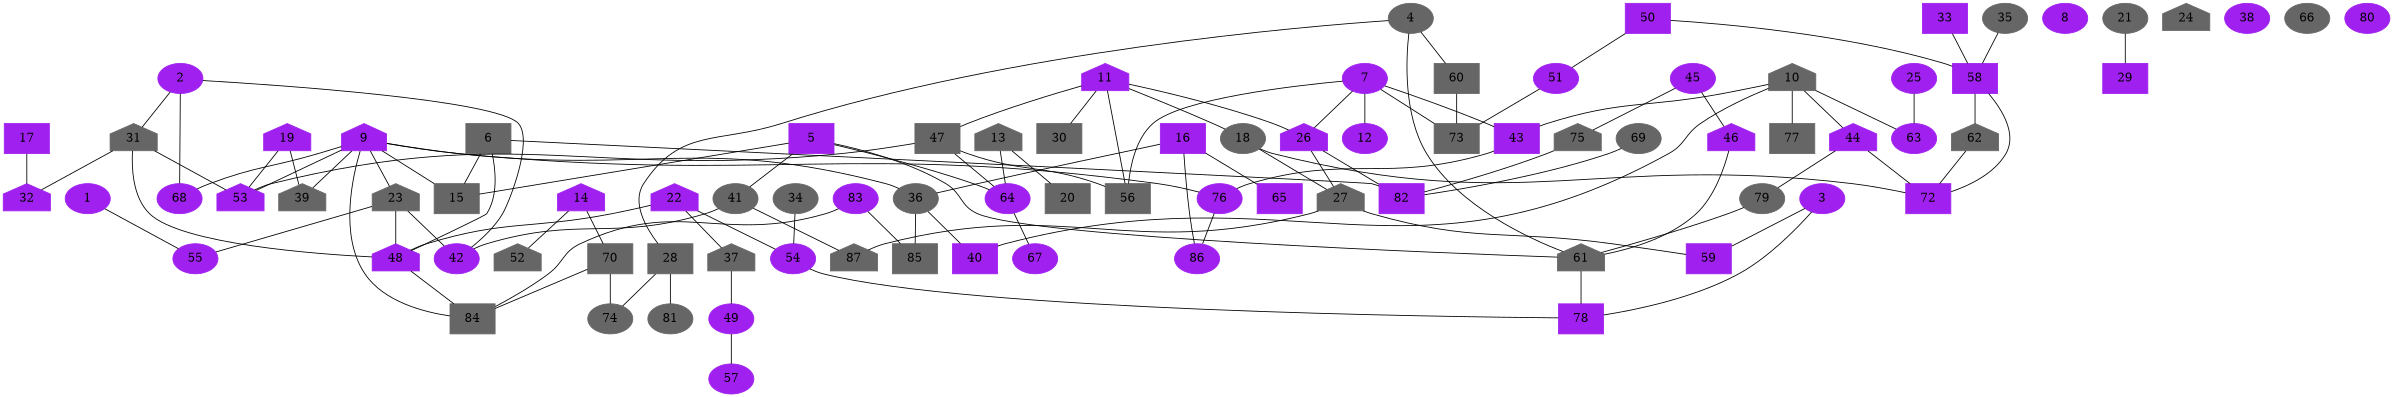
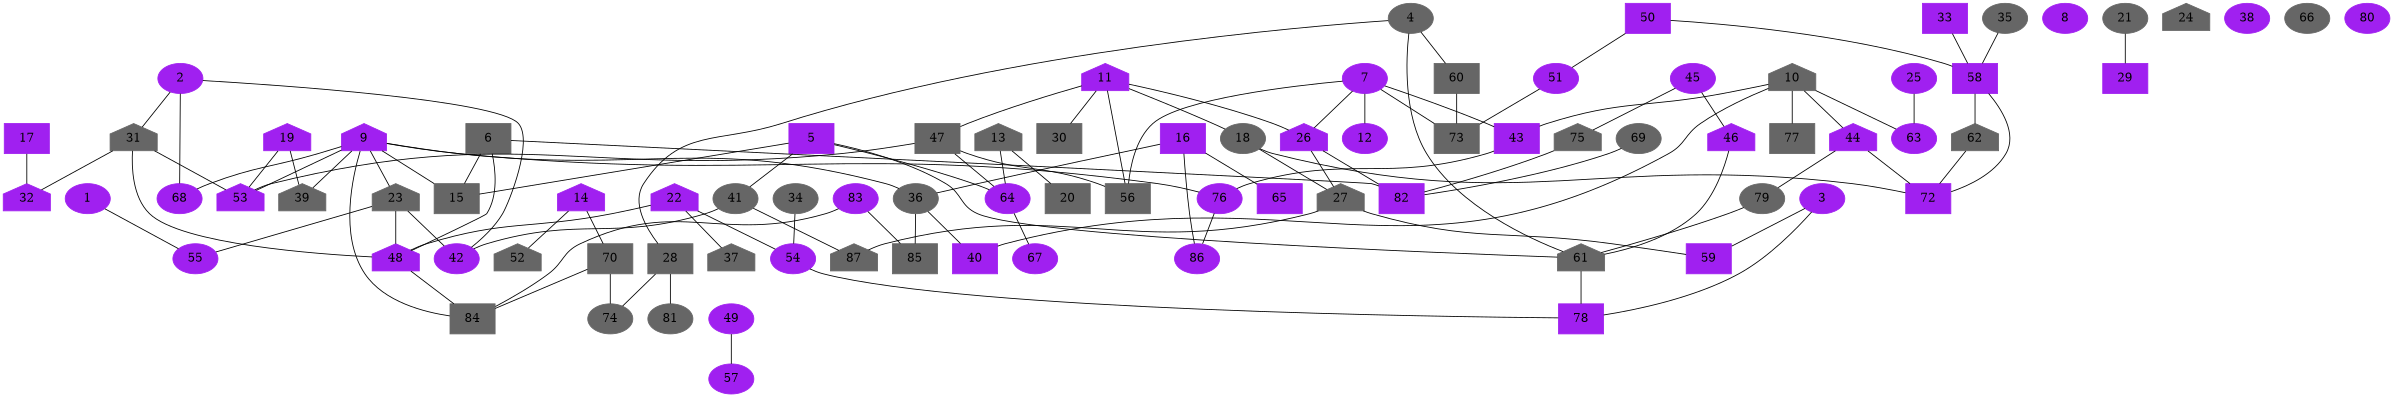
  graph {
    node [color=purple shape=ellipse style=filled]
    1
    55
    31 [color=gray40 shape=house]
    2
    42
    68
    48 [shape=house]
    53 [shape=house]
    32 [shape=house]
    59 [shape=box]
    3
    78 [shape=box]
    4 [color=gray40]
    28 [color=gray40 shape=box]
    60 [color=gray40 shape=box]
    61 [color=gray40 shape=house]
    74 [color=gray40]
    81 [color=gray40]
    73 [color=gray40 shape=box]
    5 [shape=box]
    15 [color=gray40 shape=box]
    41 [color=gray40]
    64
    87 [color=gray40 shape=house]
    67
    6 [color=gray40 shape=box]
    82 [shape=box]
    84 [color=gray40 shape=box]
    7
    12
    26 [shape=house]
    43 [shape=box]
    56 [color=gray40 shape=box]
    27 [color=gray40 shape=house]
    76
    8
    9 [shape=house]
    23 [color=gray40 shape=house]
    36 [color=gray40]
    39 [color=gray40 shape=house]
    40 [shape=box]
    85 [color=gray40 shape=box]
    86
    10 [color=gray40 shape=house]
    44 [shape=house]
    63
    77 [color=gray40 shape=box]
    72 [shape=box]
    79 [color=gray40]
    11 [shape=house]
    18 [color=gray40]
    30 [color=gray40 shape=box]
    47 [color=gray40 shape=box]
    13 [color=gray40 shape=house]
    20 [color=gray40 shape=box]
    14 [shape=house]
    52 [color=gray40 shape=house]
    70 [color=gray40 shape=box]
    16 [shape=box]
    65 [shape=box]
    17 [shape=box]
    19 [shape=house]
    21 [color=gray40]
    29 [shape=box]
    22 [shape=house]
    37 [color=gray40 shape=house]
    54
    49
    24 [color=gray40 shape=house]
    25
    33 [shape=box]
    58 [shape=box]
    62 [color=gray40 shape=house]
    34 [color=gray40]
    35 [color=gray40]
    57
    38
    46 [shape=house]
    45
    75 [color=gray40 shape=house]
    50 [shape=box]
    51
    66 [color=gray40]
    69 [color=gray40]
    80
    83
    1 -- 55
    31 -- 48
    31 -- 53
    31 -- 32
    2 -- 31
    2 -- 42
    2 -- 68
    48 -- 84
    3 -- 59
    3 -- 78
    4 -- 28
    4 -- 60
    4 -- 61
    28 -- 74
    28 -- 81
    60 -- 73
    61 -- 78
    5 -- 61
    5 -- 15
    5 -- 41
    5 -- 64
    41 -- 42
    41 -- 87
    64 -- 67
    6 -- 48
    6 -- 15
    6 -- 82
    7 -- 73
    7 -- 12
    7 -- 26
    7 -- 43
    7 -- 56
    26 -- 82
    26 -- 27
    43 -- 76
    27 -- 59
    27 -- 87
    76 -- 86
    9 -- 68
    9 -- 53
    9 -- 15
    9 -- 84
    9 -- 76
    9 -- 23
    9 -- 36
    9 -- 39
    23 -- 55
    23 -- 42
    23 -- 48
    36 -- 40
    36 -- 85
    10 -- 43
    10 -- 40
    10 -- 44
    10 -- 63
    10 -- 77
    44 -- 72
    44 -- 79
    79 -- 61
    11 -- 26
    11 -- 56
    11 -- 18
    11 -- 30
    11 -- 47
    18 -- 27
    18 -- 72
    47 -- 53
    47 -- 64
    47 -- 56
    13 -- 64
    13 -- 20
    14 -- 52
    14 -- 70
    70 -- 74
    70 -- 84
    16 -- 36
    16 -- 86
    16 -- 65
    17 -- 32
    19 -- 53
    19 -- 39
    21 -- 29
    22 -- 48
    22 -- 37
    22 -- 54
-   37 -- 49
    54 -- 78
    49 -- 57
    25 -- 63
    33 -- 58
    58 -- 72
    58 -- 62
    62 -- 72
    34 -- 54
    35 -- 58
    46 -- 61
    45 -- 46
    45 -- 75
    75 -- 82
    50 -- 58
    50 -- 51
    51 -- 73
    69 -- 82
    83 -- 84
    83 -- 85
  }
